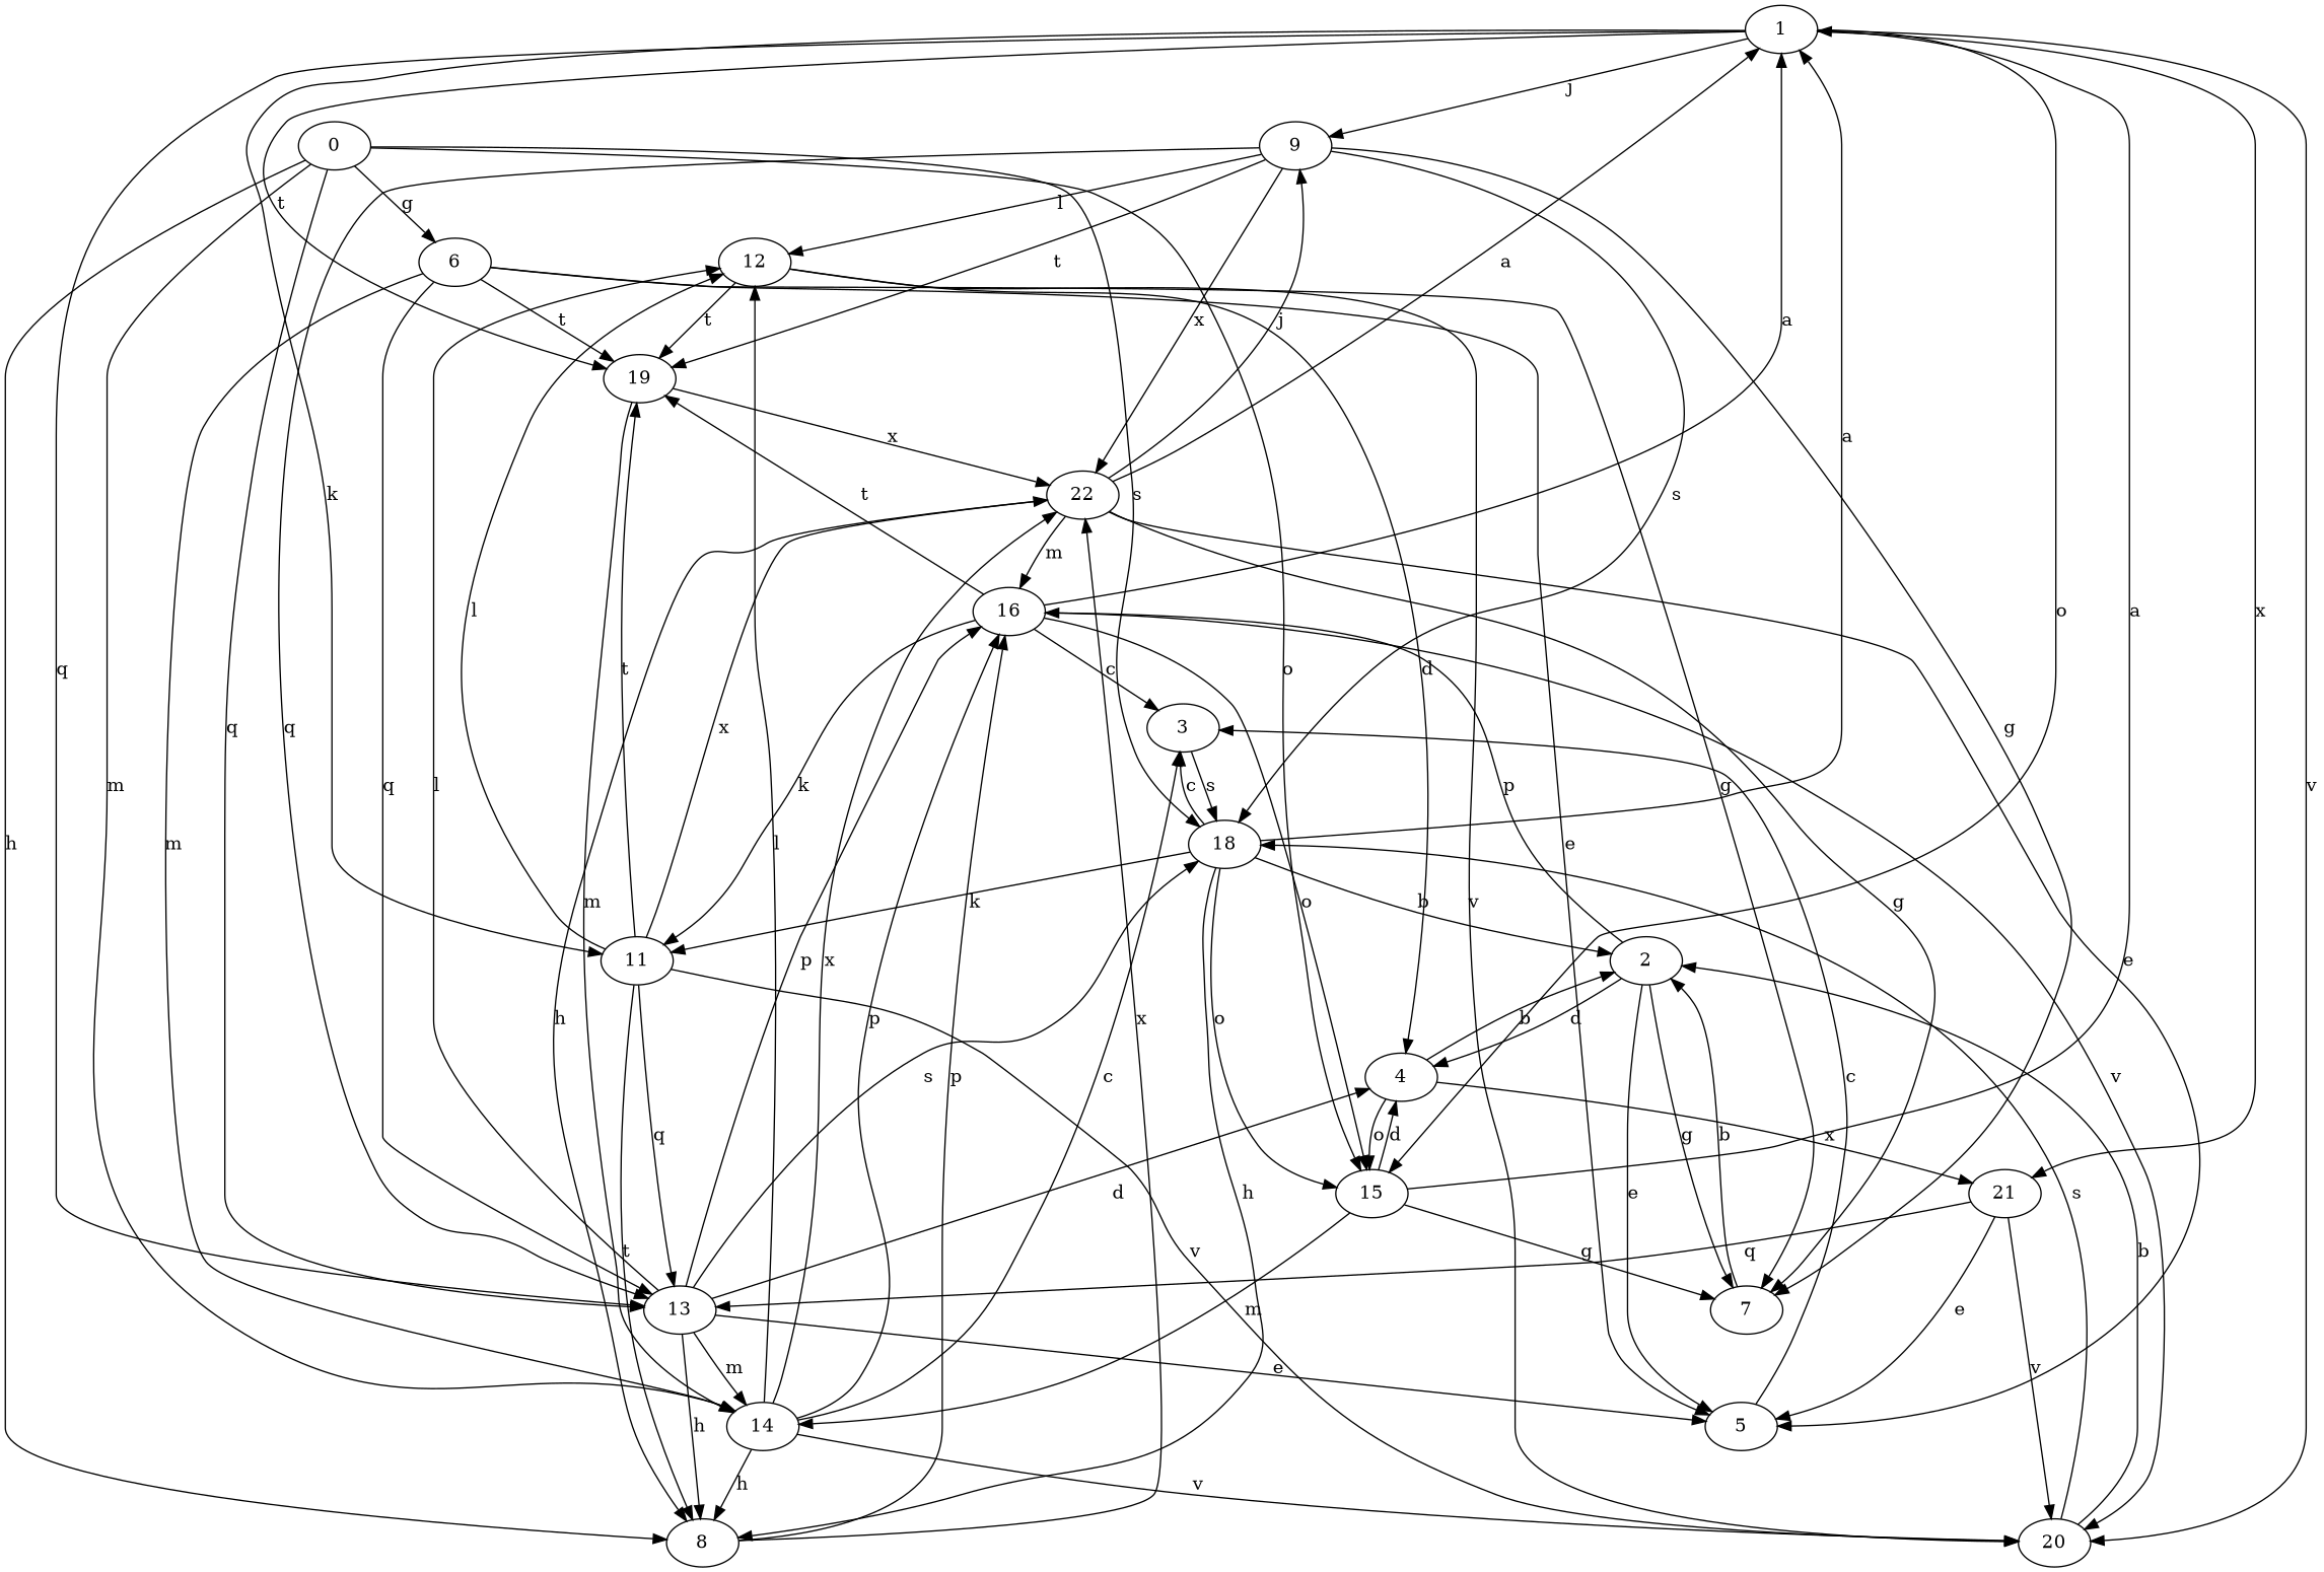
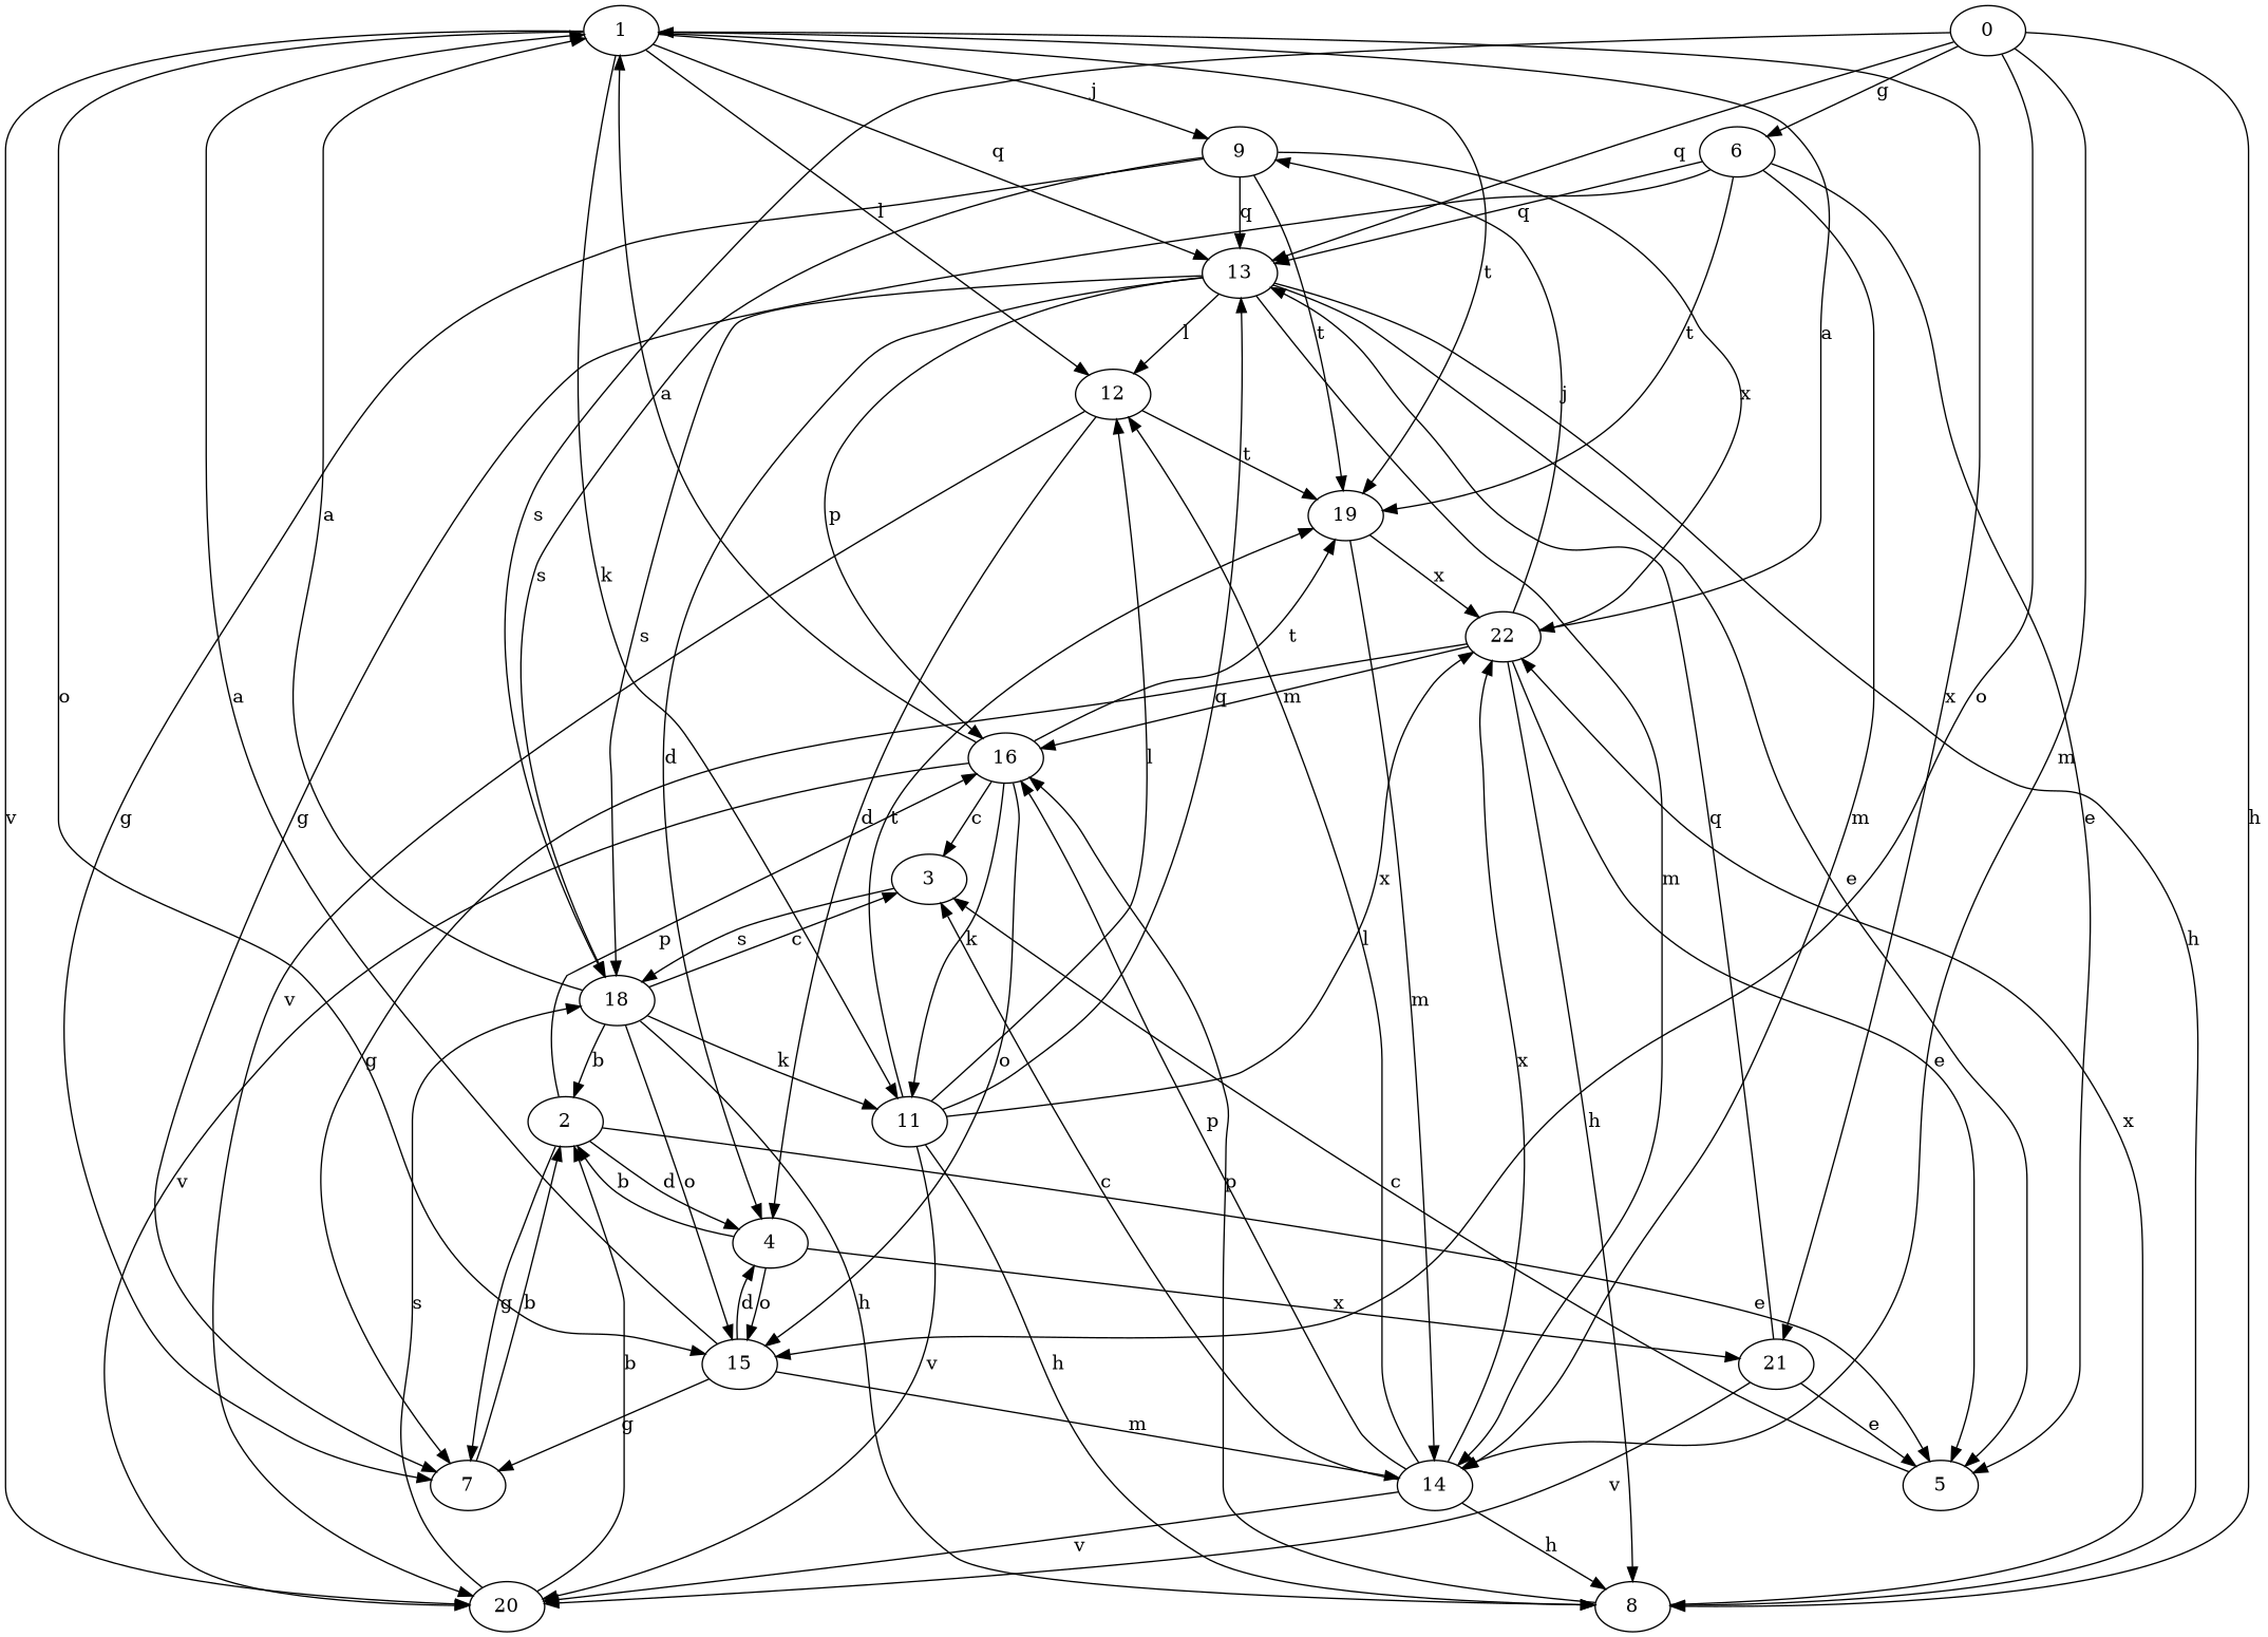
  strict digraph {
    1
    9
    11
    12
    15
    n6 [label=13]
    19
    20
    21
    7
    18
    22
    8
    4
    14
    5
    16
    2
    3
    6
    0
    1 -> 9 [label=j]
    1 -> 11 [label=k]
-   9 -> 12 [label=l]
+   1 -> 12 [label=l]
    1 -> 15 [label=o]
    1 -> n6 [label=q]
    1 -> 19 [label=t]
    1 -> 20 [label=v]
    1 -> 21 [label=x]
    9 -> n6 [label=q]
    9 -> 19 [label=t]
    9 -> 7 [label=g]
    9 -> 18 [label=s]
    9 -> 22 [label=x]
    11 -> 12 [label=l]
    11 -> n6 [label=q]
    11 -> 19 [label=t]
    11 -> 20 [label=v]
    11 -> 22 [label=x]
-   11 -> 8 [label=t]
+   11 -> 8 [label=h]
    12 -> 19 [label=t]
    12 -> 20 [label=v]
    12 -> 4 [label=d]
    15 -> 1 [label=a]
    15 -> 7 [label=g]
    15 -> 4 [label=d]
    15 -> 14 [label=m]
    n6 -> 12 [label=l]
    n6 -> 18 [label=s]
    n6 -> 8 [label=h]
    n6 -> 4 [label=d]
    n6 -> 14 [label=m]
    n6 -> 5 [label=e]
    n6 -> 16 [label=p]
    19 -> 22 [label=x]
    19 -> 14 [label=m]
    20 -> 18 [label=s]
    20 -> 2 [label=b]
    21 -> n6 [label=q]
    21 -> 20 [label=v]
    21 -> 5 [label=e]
    7 -> 2 [label=b]
    18 -> 1 [label=a]
    18 -> 11 [label=k]
    18 -> 15 [label=o]
    18 -> 8 [label=h]
    18 -> 2 [label=b]
    18 -> 3 [label=c]
    22 -> 1 [label=a]
    22 -> 9 [label=j]
    22 -> 7 [label=g]
    22 -> 8 [label=h]
    22 -> 5 [label=e]
    22 -> 16 [label=m]
    8 -> 22 [label=x]
    8 -> 16 [label=p]
    4 -> 15 [label=o]
    4 -> 21 [label=x]
    4 -> 2 [label=b]
    14 -> 12 [label=l]
    14 -> 20 [label=v]
    14 -> 22 [label=x]
    14 -> 8 [label=h]
    14 -> 16 [label=p]
    14 -> 3 [label=c]
    5 -> 3 [label=c]
    16 -> 1 [label=a]
    16 -> 11 [label=k]
    16 -> 15 [label=o]
    16 -> 19 [label=t]
    16 -> 20 [label=v]
    16 -> 3 [label=c]
    2 -> 7 [label=g]
    2 -> 4 [label=d]
    2 -> 5 [label=e]
    2 -> 16 [label=p]
    3 -> 18 [label=s]
    6 -> n6 [label=q]
    6 -> 19 [label=t]
    6 -> 7 [label=g]
    6 -> 14 [label=m]
    6 -> 5 [label=e]
    0 -> 15 [label=o]
    0 -> n6 [label=q]
    0 -> 18 [label=s]
    0 -> 8 [label=h]
    0 -> 14 [label=m]
    0 -> 6 [label=g]
  }
